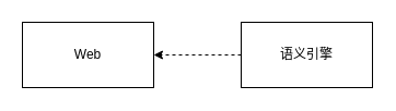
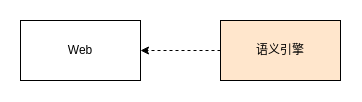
  <mxCell id="0" />
  <mxCell id="1" parent="0" />
  <mxCell id="2" value="Web" style="rounded=0;whiteSpace=wrap;html=1;" vertex="1" parent="1"><mxGeometry x="20" y="20" width="120" height="60" as="geometry" /></mxCell>
  <mxCell id="3" value="" style="edgeStyle=orthogonalEdgeStyle;rounded=0;orthogonalLoop=1;jettySize=auto;html=1;dashed=1;" edge="1" parent="1" source="4" target="2"><mxGeometry relative="1" as="geometry" /></mxCell>
- <mxCell id="4" value="语义引擎" style="rounded=0;whiteSpace=wrap;html=1;" vertex="1" parent="1"><mxGeometry x="220" y="20" width="120" height="60" as="geometry" /></mxCell>
+ <mxCell id="4" value="语义引擎" style="rounded=0;whiteSpace=wrap;html=1;fillColor=#ffe6cc;" vertex="1" parent="1"><mxGeometry x="220" y="20" width="120" height="60" as="geometry" /></mxCell>
